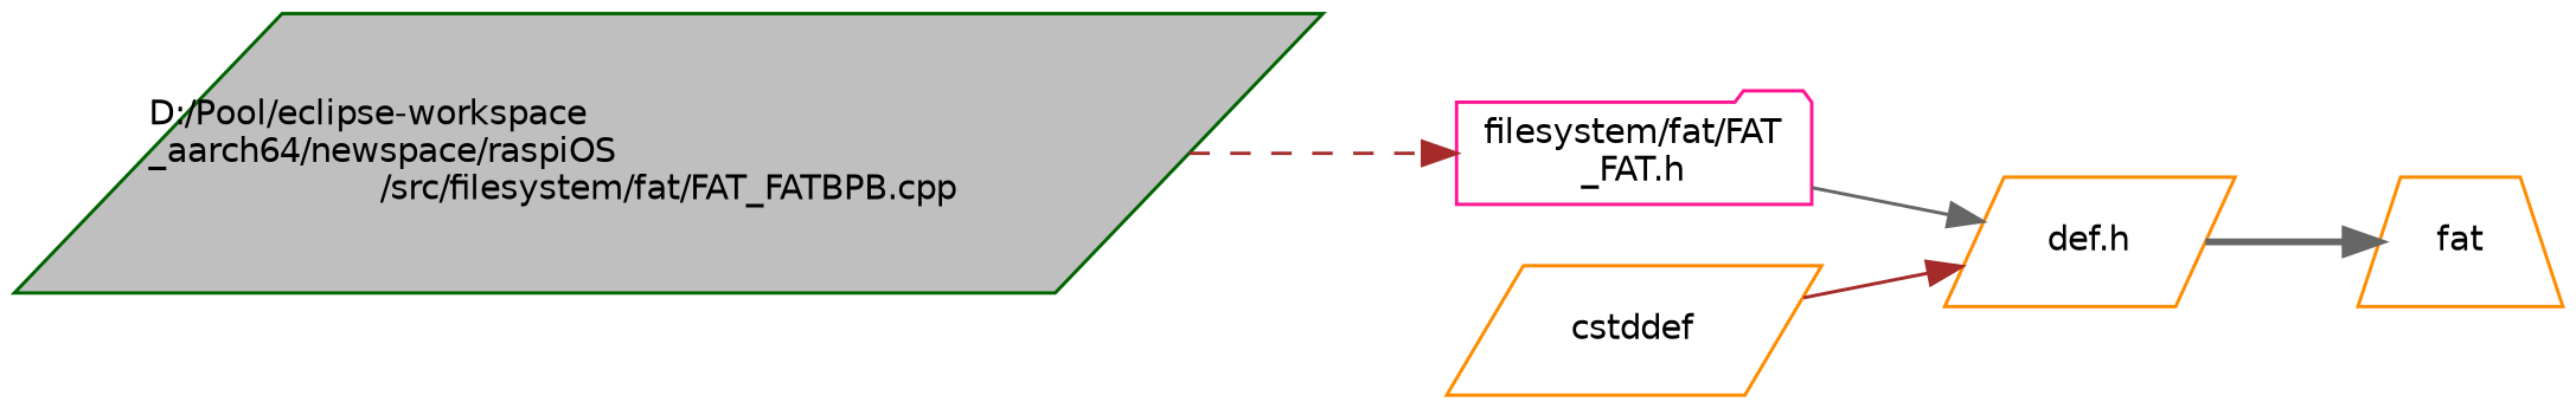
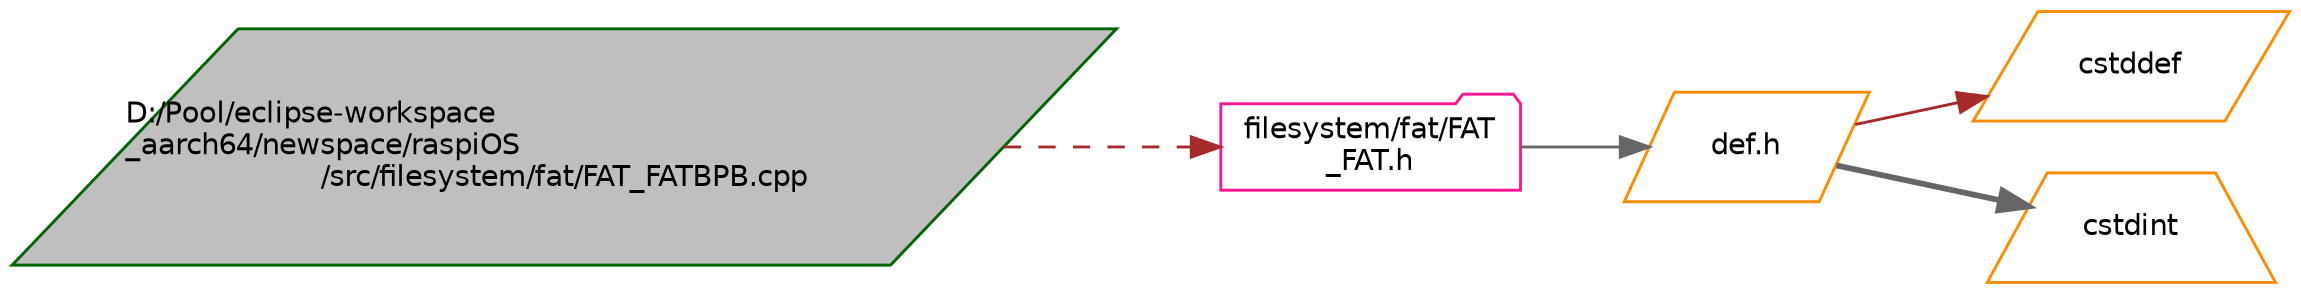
  digraph {
    rankdir=LR
    node [color=darkorange fillcolor=white fontname=Helvetica fontsize=10 shape=parallelogram style=filled]
    edge [color=brown fontname=Helvetica fontsize=10 labelfontname=Helvetica labelfontsize=10 style=solid]
    n1 [color=darkgreen fillcolor=grey75 fontcolor=black height=0.2 label="D:/Pool/eclipse-workspace\l_aarch64/newspace/raspiOS\l/src/filesystem/fat/FAT_FATBPB.cpp" width=0.4]
    n2 [color=deeppink height=0.2 label="filesystem/fat/FAT\l_FAT.h" shape=folder width=0.4]
    n3 [height=0.2 label="def.h" width=0.4]
    n4 [height=0.2 label=cstddef width=0.4]
-   n5 [height=0.2 label=fat shape=trapezium width=0.4]
+   n5 [height=0.2 label=cstdint shape=trapezium width=0.4]
    n1 -> n2 [style=dashed]
    n2 -> n3 [color=gray40]
-   n4 -> n3
+   n3 -> n4
    n3 -> n5 [color=gray40 style=bold]
  }
